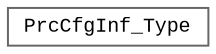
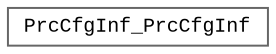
  digraph {
    rankdir=LR
    fontname="Liberation Mono"
-   n1 [color=grey40 fillcolor=white fontname="Liberation Mono" fontsize=10 height=0.2 label=PrcCfgInf_Type shape=box style=filled width=0.4]
+   n1 [color=grey40 fillcolor=white fontname="Liberation Mono" fontsize=10 height=0.2 label=PrcCfgInf_PrcCfgInf shape=box style=filled width=0.4]
  }
